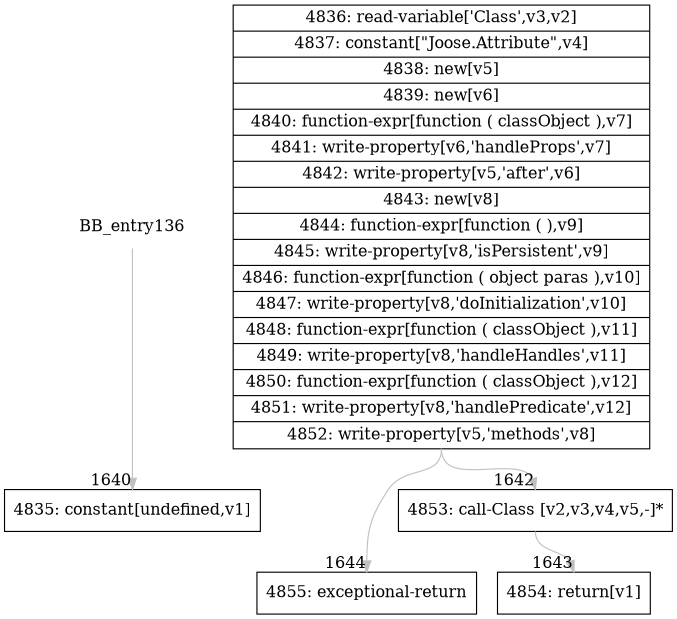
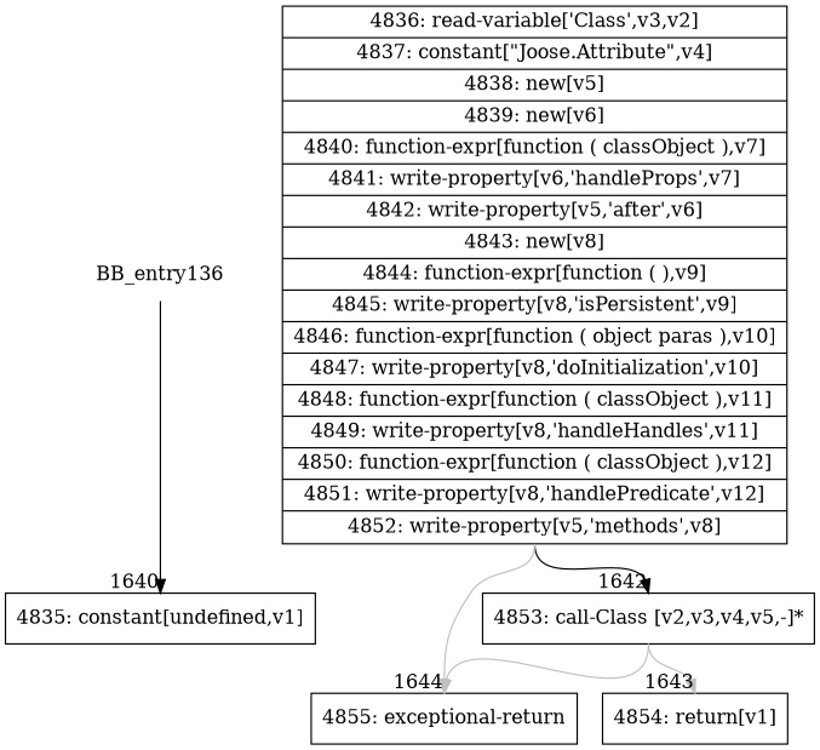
  digraph {
    rankdir=TD
    node [shape=record]
    edge [headport=n tailport=s color=gray]
    n1 [label=BB_entry136 shape=none]
    n2 [label="{4835: constant[undefined,v1]}"]
    n3 [label="{4836: read-variable['Class',v3,v2]|4837: constant[\"Joose.Attribute\",v4]|4838: new[v5]|4839: new[v6]|4840: function-expr[function ( classObject ),v7]|4841: write-property[v6,'handleProps',v7]|4842: write-property[v5,'after',v6]|4843: new[v8]|4844: function-expr[function ( ),v9]|4845: write-property[v8,'isPersistent',v9]|4846: function-expr[function ( object paras ),v10]|4847: write-property[v8,'doInitialization',v10]|4848: function-expr[function ( classObject ),v11]|4849: write-property[v8,'handleHandles',v11]|4850: function-expr[function ( classObject ),v12]|4851: write-property[v8,'handlePredicate',v12]|4852: write-property[v5,'methods',v8]}"]
    n4 [label="{4853: call-Class [v2,v3,v4,v5,-]*}"]
    n5 [label="{4855: exceptional-return}"]
    n6 [label="{4854: return[v1]}"]
-   n1 -> n2 [headlabel="    1640"]
-   n3 -> n4 [headlabel="      1642"]
+   n1 -> n2 [headlabel="    1640" color=""]
+   n3 -> n4 [headlabel="      1642" color=""]
    n3 -> n5 [headlabel="      1644"]
+   n4 -> n5
    n4 -> n6 [headlabel="      1643"]
  }
